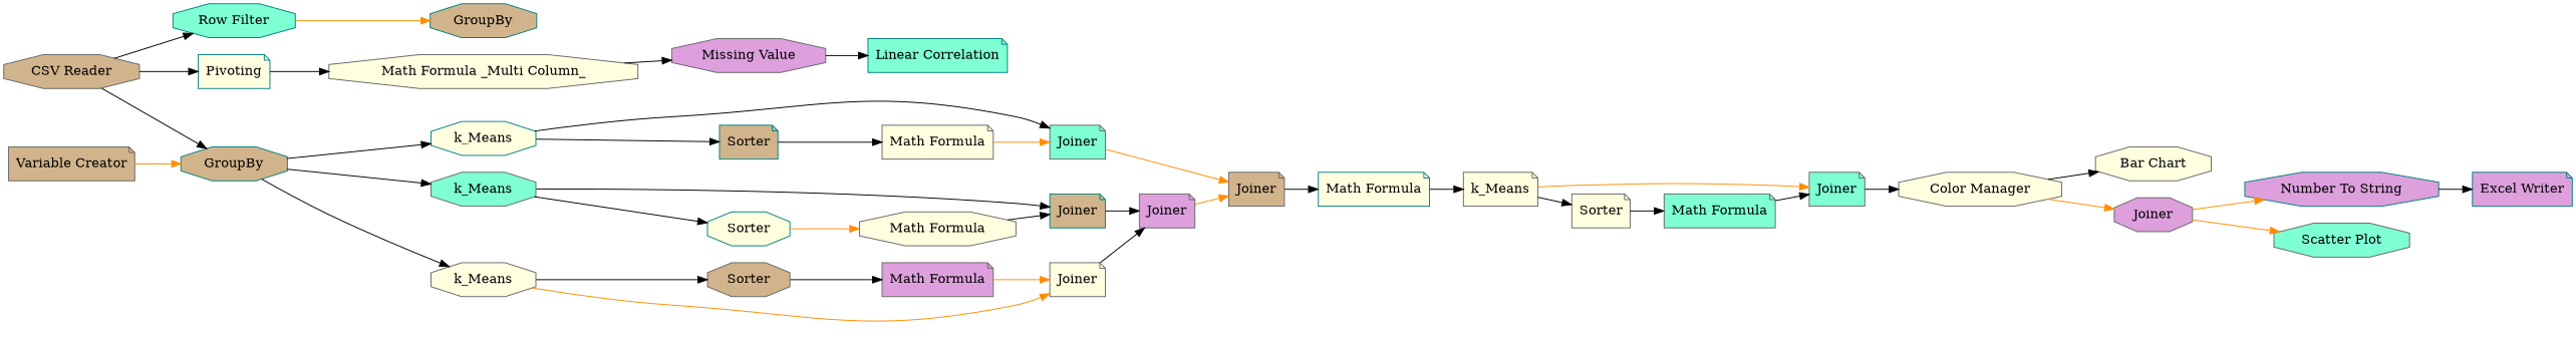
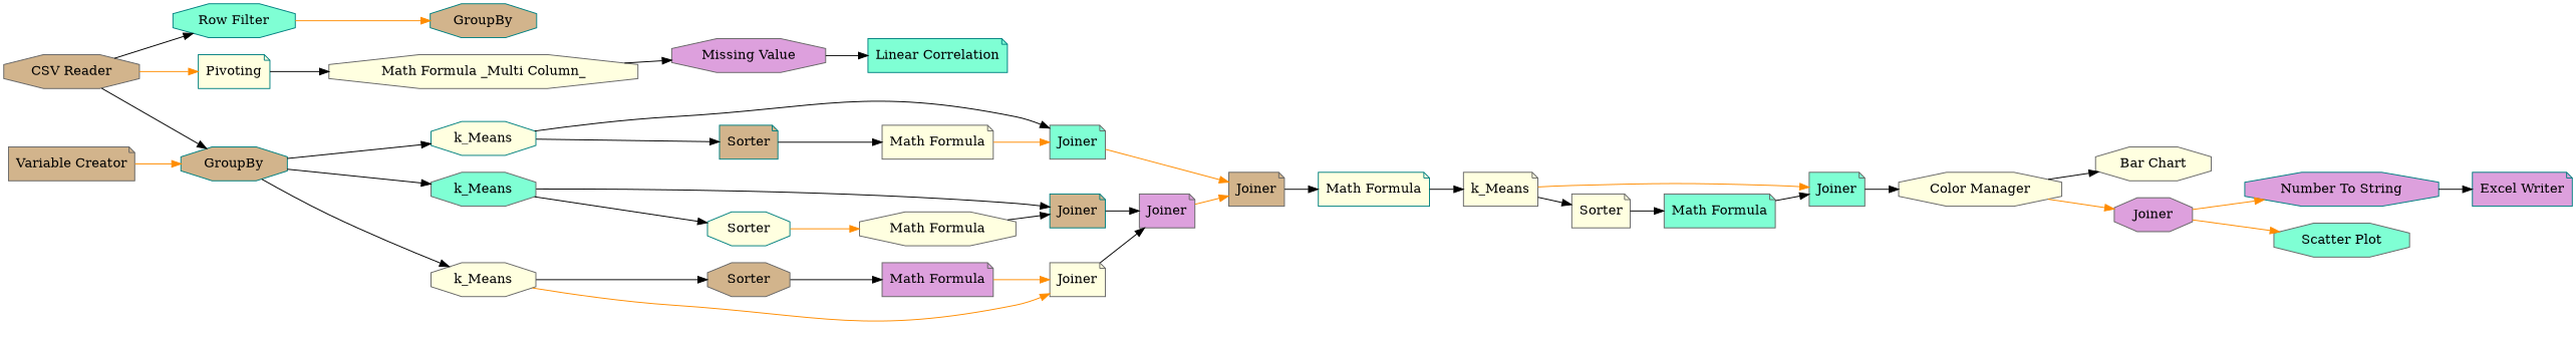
  digraph {
    rankdir=LR
    node [color=gray40 fillcolor=lightyellow shape=note style=filled]
    edge [color=black]
    n1 [fillcolor=aquamarine label=Joiner]
    n2 [label="Color Manager" shape=octagon]
    n3 [label="Bar Chart" shape=octagon]
    n4 [fillcolor=plum label=Joiner shape=octagon]
    n5 [color=teal fillcolor=plum label="Number To String" shape=octagon]
    n6 [fillcolor=aquamarine label="Scatter Plot" shape=octagon]
    n7 [fillcolor=aquamarine label=k_Means shape=octagon]
    n8 [color=teal label=Sorter shape=octagon]
    n9 [color=teal fillcolor=tan label=Joiner]
    n10 [label="Math Formula" shape=octagon]
    n11 [fillcolor=plum label=Joiner]
    n12 [fillcolor=tan label="CSV Reader" shape=octagon]
    n13 [color=teal label=Pivoting]
    n14 [color=teal fillcolor=tan label=GroupBy shape=octagon]
    n15 [color=teal fillcolor=aquamarine label="Row Filter" shape=octagon]
    n16 [label="Math Formula _Multi Column_" shape=octagon]
    n17 [label=k_Means shape=octagon]
    n18 [color=teal label=k_Means shape=octagon]
    n19 [color=teal fillcolor=tan label=GroupBy shape=octagon]
    n20 [fillcolor=plum label="Missing Value" shape=octagon]
    n21 [fillcolor=plum label="Math Formula"]
    n22 [label=Joiner]
    n23 [fillcolor=tan label=Joiner]
    n24 [label=k_Means]
    n25 [label=Sorter]
    n26 [fillcolor=aquamarine label="Math Formula"]
    n27 [fillcolor=tan label=Sorter shape=octagon]
    n28 [color=teal fillcolor=tan label=Sorter]
    n29 [fillcolor=aquamarine label=Joiner]
    n30 [color=teal label="Math Formula"]
    n31 [color=teal fillcolor=aquamarine label="Linear Correlation"]
    n32 [color=teal fillcolor=plum label="Excel Writer"]
    n33 [label="Math Formula"]
    n34 [fillcolor=tan label="Variable Creator"]
    n1 -> n2
    n2 -> n3
    n2 -> n4 [color=darkorange]
    n4 -> n5 [color=darkorange]
    n4 -> n6 [color=darkorange]
    n5 -> n32
    n7 -> n8
    n7 -> n9
    n8 -> n10 [color=darkorange]
    n9 -> n11
    n10 -> n9
    n11 -> n23 [color=darkorange]
-   n12 -> n13
+   n12 -> n13 [color=darkorange]
    n12 -> n14
    n12 -> n15
    n13 -> n16
    n14 -> n7
    n14 -> n17
    n14 -> n18
    n15 -> n19 [color=darkorange]
    n16 -> n20
    n17 -> n22 [color=darkorange]
    n17 -> n27
    n18 -> n28
    n18 -> n29
    n20 -> n31
    n21 -> n22 [color=darkorange]
    n22 -> n11
    n23 -> n30
    n24 -> n1 [color=darkorange]
    n24 -> n25
    n25 -> n26
    n26 -> n1
    n27 -> n21
    n28 -> n33
    n29 -> n23 [color=darkorange]
    n30 -> n24
    n33 -> n29 [color=darkorange]
    n34 -> n14 [color=darkorange]
  }
